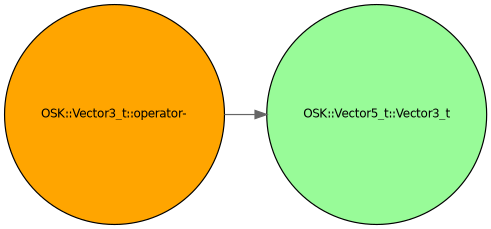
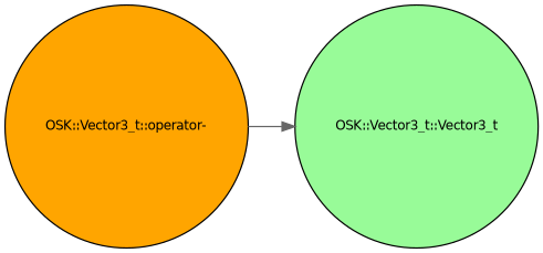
  digraph {
    rankdir=LR
    node [color=black fontname=Helvetica fontsize=10 shape=circle style=filled]
    n1 [fillcolor=orange fontcolor=black height=0.2 label="OSK::Vector3_t::operator-" width=0.4]
-   n2 [fillcolor=palegreen height=0.2 label="OSK::Vector5_t::Vector3_t" width=0.4]
+   n2 [fillcolor=palegreen height=0.2 label="OSK::Vector3_t::Vector3_t" width=0.4]
    n1 -> n2 [color=gray40 fontname=Helvetica fontsize=10 labelfontname=Helvetica labelfontsize=10 style=solid]
  }
